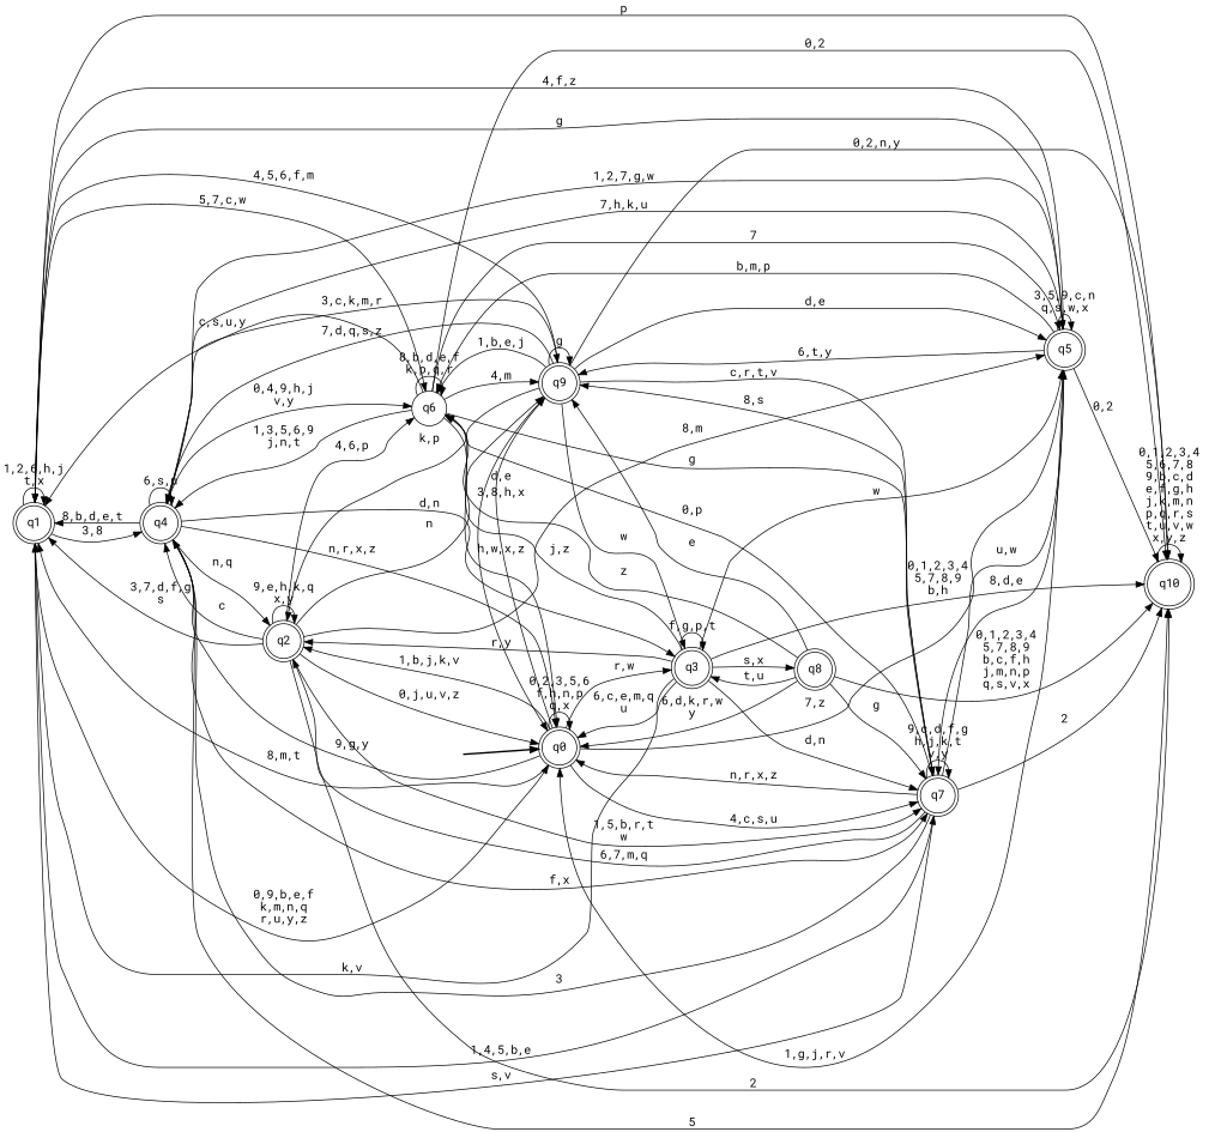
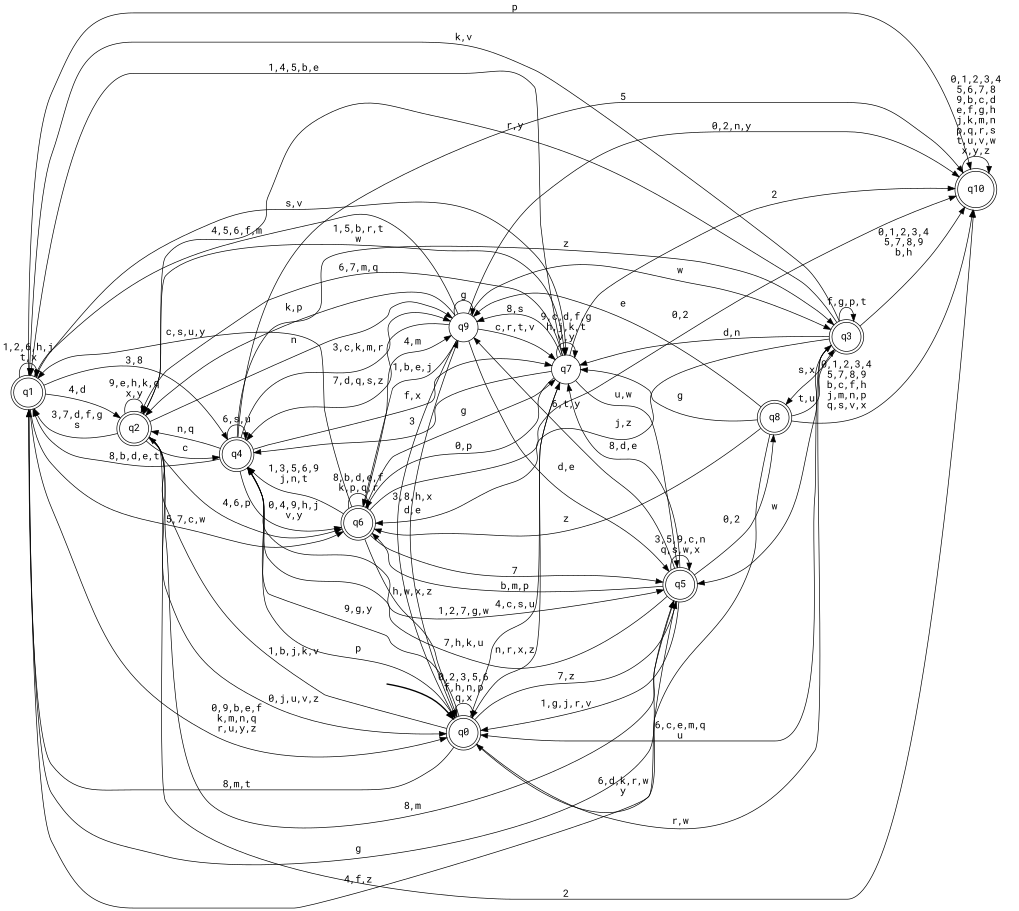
  digraph {
    fontname="Roboto Mono"
    rankdir=LR
    node [fontname="Roboto Mono" shape=doublecircle style="rounded,filled" color=black fillcolor=white]
    edge [fontname="Roboto Mono"]
    __start0 [height=0 shape=none style=invis width=0 color="" fillcolor=""]
    n2 [label=q0]
    n3 [label=q1]
    n4 [label=q2]
    n5 [label=q3]
    n6 [label=q4]
    n7 [label=q5]
-   n8 [label=q7 style=filled]
-   n9 [label=q9]
-   n10 [label=q6 shape=circle style=filled]
+   n8 [label=q7 shape=circle style=filled]
+   n9 [label=q9 shape=circle]
+   n10 [label=q6 style=filled]
    n11 [label=q10 style=filled]
    n12 [label=q8]
    subgraph cluster_1 {
      nodesep=0.15
      ranksep=0.15
      style=invis
      __start0
      n2
    }
    __start0 -> n2 [penwidth=2]
    n2 -> n2 [label="0,2,3,5,6\nf,h,n,p\nq,x"]
    n2 -> n3 [label="8,m,t"]
    n2 -> n4 [label="1,b,j,k,v"]
    n2 -> n5 [label="r,w"]
    n2 -> n6 [label="9,g,y"]
    n2 -> n7 [label="7,z"]
    n2 -> n8 [label="4,c,s,u"]
    n2 -> n9 [label="d,e"]
    n3 -> n2 [label="0,9,b,e,f\nk,m,n,q\nr,u,y,z"]
    n3 -> n3 [label="1,2,6,h,j\nt,x"]
+   n3 -> n4 [label="4,d"]
    n3 -> n6 [label="3,8"]
    n3 -> n7 [label=g]
    n3 -> n8 [label="s,v"]
    n3 -> n10 [label="5,7,c,w"]
    n3 -> n11 [label=p]
    n4 -> n2 [label="0,j,u,v,z"]
    n4 -> n3 [label="3,7,d,f,g\ns"]
    n4 -> n4 [label="9,e,h,k,q\nx,y"]
    n4 -> n6 [label=c]
    n4 -> n7 [label="8,m"]
    n4 -> n8 [label="1,5,b,r,t\nw"]
    n4 -> n9 [label=n]
    n4 -> n10 [label="4,6,p"]
    n4 -> n11 [label=2]
    n5 -> n2 [label="6,c,e,m,q\nu"]
    n5 -> n3 [label="k,v"]
    n5 -> n4 [label="r,y"]
    n5 -> n5 [label="f,g,p,t"]
    n5 -> n7 [label=w]
    n5 -> n8 [label="d,n"]
    n5 -> n10 [label="j,z"]
    n5 -> n11 [label="0,1,2,3,4\n5,7,8,9\nb,h"]
    n5 -> n12 [label="s,x"]
-   n6 -> n2 [label="n,r,x,z"]
+   n6 -> n2 [label=p]
    n6 -> n3 [label="8,b,d,e,t"]
    n6 -> n4 [label="n,q"]
-   n6 -> n5 [label="d,n"]
+   n6 -> n5 [label=z]
    n6 -> n6 [label="6,s,u"]
    n6 -> n7 [label="1,2,7,g,w"]
    n6 -> n8 [label="f,x"]
    n6 -> n9 [label="3,c,k,m,r"]
    n6 -> n10 [label="0,4,9,h,j\nv,y"]
    n6 -> n11 [label=5]
    n7 -> n2 [label="1,g,j,r,v"]
    n7 -> n3 [label="4,f,z"]
    n7 -> n6 [label="7,h,k,u"]
    n7 -> n7 [label="3,5,9,c,n\nq,s,w,x"]
    n7 -> n8 [label="8,d,e"]
    n7 -> n9 [label="6,t,y"]
    n7 -> n10 [label="b,m,p"]
-   n7 -> n11 [label="0,2"]
+   n7 -> n12 [label="0,2"]
    n8 -> n2 [label="n,r,x,z"]
    n8 -> n3 [label="1,4,5,b,e"]
    n8 -> n4 [label="6,7,m,q"]
    n8 -> n6 [label=3]
    n8 -> n7 [label="u,w"]
    n8 -> n8 [label="9,c,d,f,g\nh,j,k,t\nv,y"]
    n8 -> n9 [label="8,s"]
    n8 -> n10 [label="0,p"]
    n8 -> n11 [label=2]
    n9 -> n2 [label="3,8,h,x"]
    n9 -> n3 [label="4,5,6,f,m"]
    n9 -> n4 [label="k,p"]
    n9 -> n5 [label=w]
    n9 -> n6 [label="7,d,q,s,z"]
    n9 -> n7 [label="d,e"]
    n9 -> n8 [label="c,r,t,v"]
    n9 -> n9 [label=g]
    n9 -> n10 [label="1,b,e,j"]
    n9 -> n11 [label="0,2,n,y"]
    n10 -> n2 [label="h,w,x,z"]
    n10 -> n3 [label="c,s,u,y"]
    n10 -> n6 [label="1,3,5,6,9\nj,n,t"]
    n10 -> n7 [label=7]
    n10 -> n8 [label=g]
    n10 -> n9 [label="4,m"]
    n10 -> n10 [label="8,b,d,e,f\nk,p,q,r"]
    n10 -> n11 [label="0,2"]
    n11 -> n11 [label="0,1,2,3,4\n5,6,7,8\n9,b,c,d\ne,f,g,h\nj,k,m,n\np,q,r,s\nt,u,v,w\nx,y,z"]
    n12 -> n2 [label="6,d,k,r,w\ny"]
    n12 -> n5 [label="t,u"]
    n12 -> n8 [label=g]
    n12 -> n9 [label=e]
    n12 -> n10 [label=z]
    n12 -> n11 [label="0,1,2,3,4\n5,7,8,9\nb,c,f,h\nj,m,n,p\nq,s,v,x"]
  }
